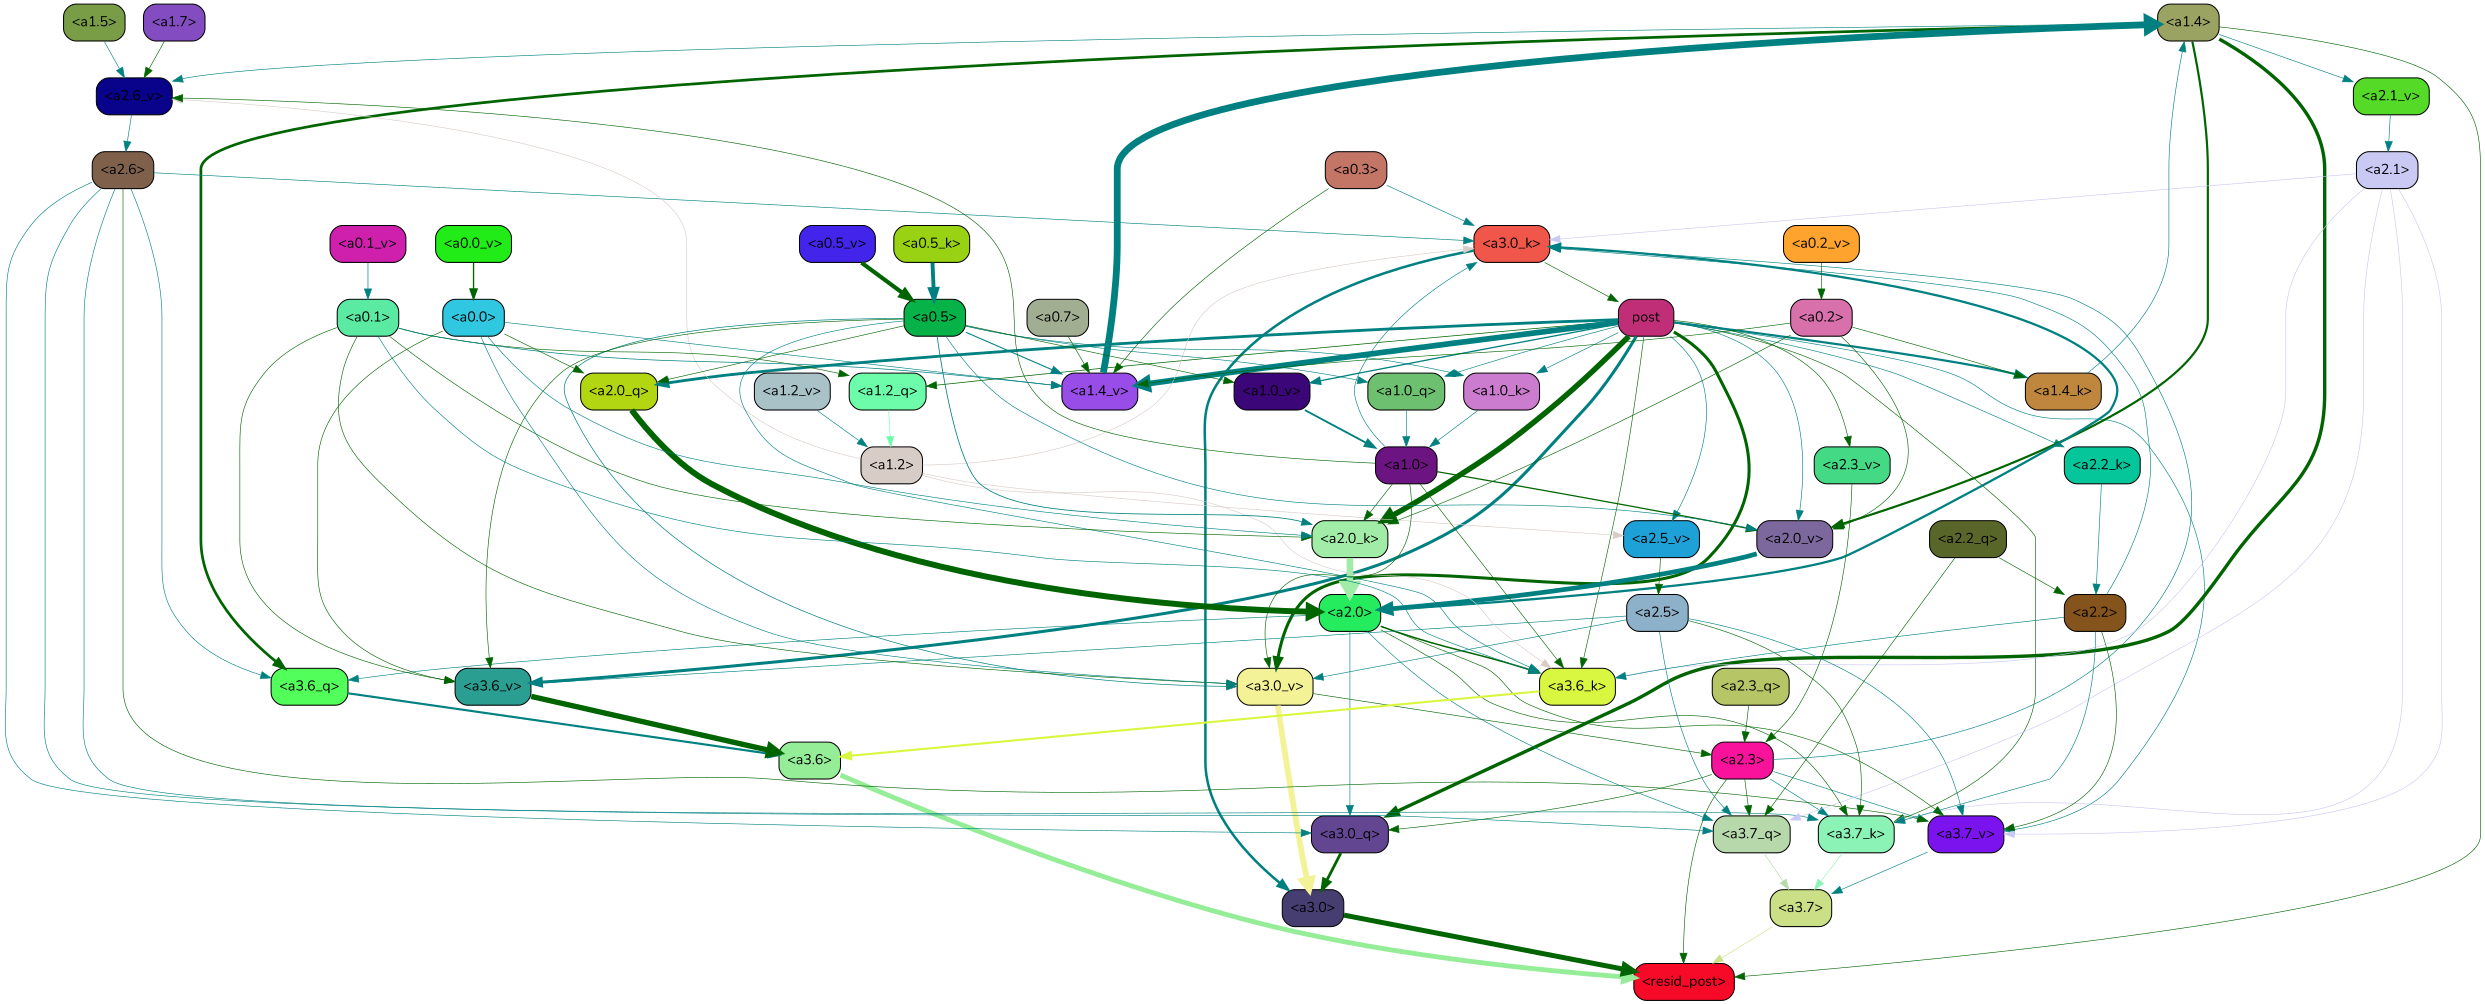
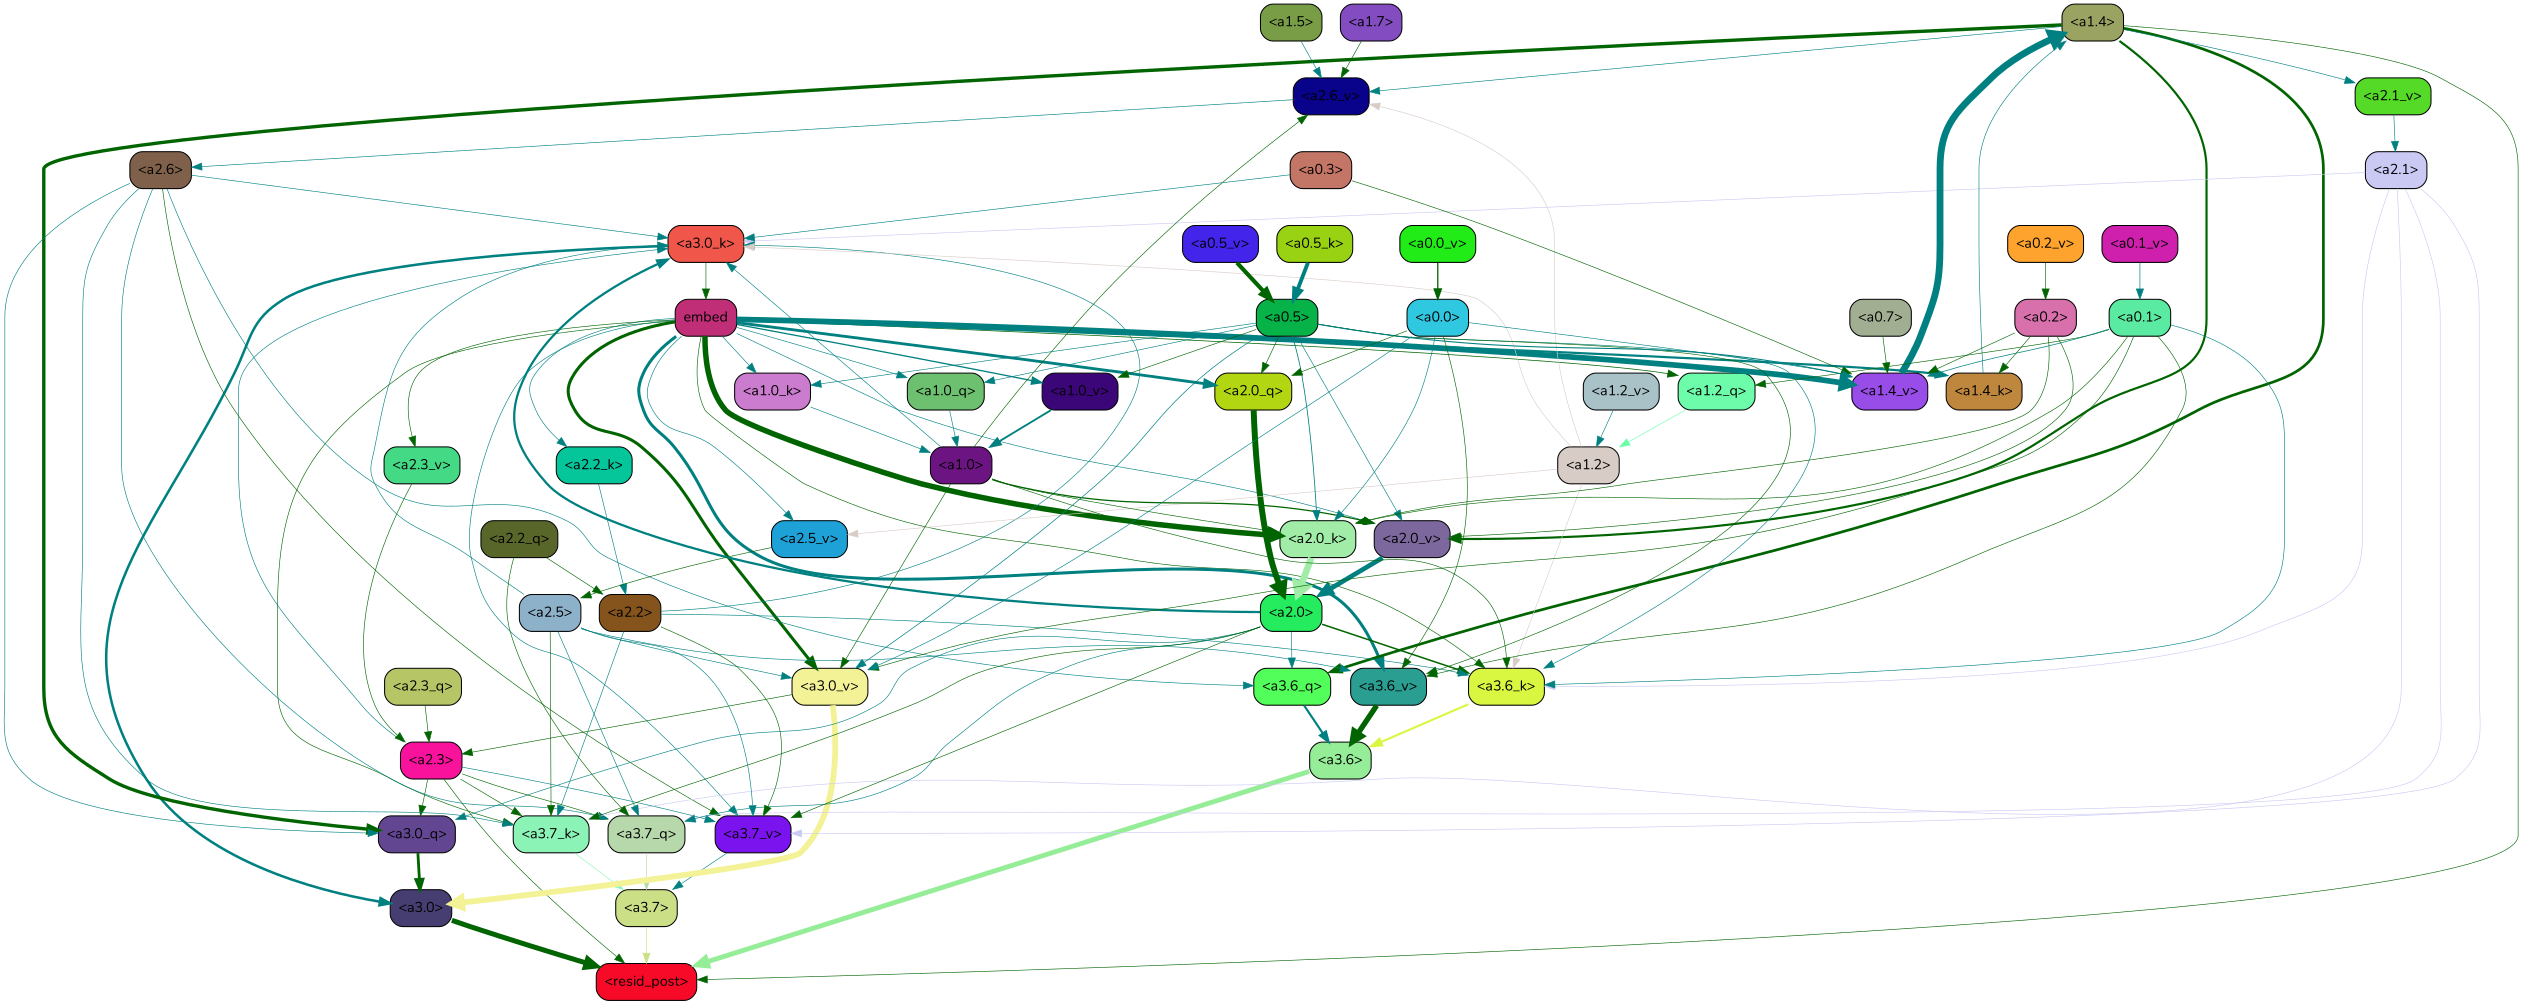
  strict digraph {
    fontname=Nunito
    splines=true
    node [color=black fontname=Nunito shape=box style="filled, rounded"]
    edge [color=teal fontname=Nunito penwidth=0.6]
    "<a3.7>" [fillcolor="#cbe086"]
    "<resid_post>" [fillcolor="#f60a27"]
    "<a3.6>" [fillcolor="#95ed97"]
    "<a3.0>" [fillcolor="#463e71"]
    "<a2.3>" [fillcolor="#f9129b"]
    "<a3.7_q>" [fillcolor="#b6d8ab"]
    "<a3.0_q>" [fillcolor="#634691"]
    "<a3.7_k>" [fillcolor="#8bf3b6"]
    "<a3.0_k>" [fillcolor="#f05649"]
    "<a3.7_v>" [fillcolor="#7a13ee"]
-   embed [fillcolor="#c12e78" label=post]
+   embed [fillcolor="#c12e78"]
    "<a3.0_v>" [fillcolor="#f3f296"]
    "<a1.4>" [fillcolor="#9aa361"]
    "<a3.6_q>" [fillcolor="#52fe59"]
    "<a2.6_v>" [fillcolor="#09028a"]
    "<a2.1_v>" [fillcolor="#54da27"]
    "<a2.0_v>" [fillcolor="#7c689d"]
    "<a2.6>" [fillcolor="#7f614b"]
    "<a2.1>" [fillcolor="#cac9f4"]
    "<a2.0>" [fillcolor="#24ec5e"]
    "<a3.6_k>" [fillcolor="#d9f740"]
    "<a3.6_v>" [fillcolor="#299e91"]
    "<a2.5>" [fillcolor="#8eb1ca"]
    "<a2.2>" [fillcolor="#84541c"]
    "<a2.0_q>" [fillcolor="#b2d712"]
    "<a2.2_k>" [fillcolor="#05c69b"]
    "<a2.0_k>" [fillcolor="#a1eda7"]
    "<a2.5_v>" [fillcolor="#1ea1d6"]
    "<a2.3_v>" [fillcolor="#44d985"]
    "<a1.2_q>" [fillcolor="#6dfdaa"]
    "<a1.0_q>" [fillcolor="#6cc06f"]
    "<a1.4_k>" [fillcolor="#bf873d"]
    "<a1.0_k>" [fillcolor="#cb7ccf"]
    "<a1.4_v>" [fillcolor="#984ce8"]
    "<a1.0_v>" [fillcolor="#3b0677"]
    "<a1.2>" [fillcolor="#d8ccc6"]
    "<a1.0>" [fillcolor="#6c1582"]
    "<a0.5>" [fillcolor="#07b349"]
    "<a0.1>" [fillcolor="#5aeaa2"]
    "<a0.3>" [fillcolor="#c37566"]
    "<a0.0>" [fillcolor="#2fc8e0"]
    "<a2.3_q>" [fillcolor="#b6c666"]
    "<a2.2_q>" [fillcolor="#596629"]
    "<a0.2>" [fillcolor="#d870ac"]
    "<a1.7>" [fillcolor="#834cc1"]
    "<a1.5>" [fillcolor="#789d46"]
    "<a1.2_v>" [fillcolor="#a8c2c8"]
    "<a0.7>" [fillcolor="#a1ae92"]
    "<a0.5_k>" [fillcolor="#98d213"]
    "<a0.5_v>" [fillcolor="#4324eb"]
    "<a0.2_v>" [fillcolor="#fea42e"]
    "<a0.1_v>" [fillcolor="#ce20ac"]
    "<a0.0_v>" [fillcolor="#22ec18"]
    "<a3.7>" -> "<resid_post>" [color="#cbe086"]
    "<a3.6>" -> "<resid_post>" [color="#95ed97" penwidth=4.751612067222595]
    "<a3.0>" -> "<resid_post>" [color=darkgreen penwidth=4.884142994880676]
    "<a2.3>" -> "<resid_post>" [color=darkgreen]
    "<a2.3>" -> "<a3.7_q>" [color=darkgreen]
    "<a2.3>" -> "<a3.0_q>" [color=darkgreen]
-   "<a2.3>" -> "<a3.7_k>"
+   "<a2.3>" -> "<a3.7_k>" [color=darkgreen]
    "<a2.3>" -> "<a3.0_k>"
    "<a2.3>" -> "<a3.7_v>"
    "<a3.7_q>" -> "<a3.7>" [color="#b6d8ab"]
    "<a3.0_q>" -> "<a3.0>" [color=darkgreen penwidth=2.7421876192092896]
    "<a3.7_k>" -> "<a3.7>" [color="#8bf3b6"]
    "<a3.0_k>" -> "<a3.0>" [penwidth=2.476402521133423]
    "<a3.0_k>" -> embed [color=darkgreen]
    "<a3.7_v>" -> "<a3.7>"
    embed -> "<a3.7_k>" [color=darkgreen]
    embed -> "<a3.7_v>"
    embed -> "<a3.0_v>" [color=darkgreen penwidth=2.972973108291626]
    embed -> "<a2.0_v>"
    embed -> "<a3.6_k>" [color=darkgreen]
    embed -> "<a3.6_v>" [penwidth=2.9582033157348633]
    embed -> "<a2.0_q>" [penwidth=2.7699792869389057]
    embed -> "<a2.2_k>"
    embed -> "<a2.0_k>" [color=darkgreen penwidth=5.362775564193726]
    embed -> "<a2.5_v>"
    embed -> "<a2.3_v>" [color=darkgreen]
    embed -> "<a1.2_q>" [color=darkgreen penwidth=0.7193574905395508]
    embed -> "<a1.0_q>"
    embed -> "<a1.4_k>" [penwidth=2.147887945175171]
    embed -> "<a1.0_k>"
    embed -> "<a1.4_v>" [penwidth=5.545122385025024]
    embed -> "<a1.0_v>" [penwidth=1.26444411277771]
    "<a3.0_v>" -> "<a3.0>" [color="#f3f296" penwidth=5.652270674705505]
    "<a3.0_v>" -> "<a2.3>" [color=darkgreen]
    "<a1.4>" -> "<resid_post>" [color=darkgreen]
    "<a1.4>" -> "<a3.0_q>" [color=darkgreen penwidth=3.3040847778320312]
    "<a1.4>" -> "<a3.6_q>" [color=darkgreen penwidth=2.6469622254371643]
    "<a1.4>" -> "<a2.6_v>"
    "<a1.4>" -> "<a2.1_v>"
    "<a1.4>" -> "<a2.0_v>" [color=darkgreen penwidth=2.1286070346832275]
    "<a3.6_q>" -> "<a3.6>" [penwidth=2.091020345687866]
    "<a2.6_v>" -> "<a2.6>"
    "<a2.1_v>" -> "<a2.1>"
    "<a2.0_v>" -> "<a2.0>" [penwidth=4.5950857400894165]
    "<a2.6>" -> "<a3.7_q>"
    "<a2.6>" -> "<a3.0_q>"
    "<a2.6>" -> "<a3.7_k>"
    "<a2.6>" -> "<a3.0_k>"
    "<a2.6>" -> "<a3.7_v>" [color=darkgreen]
    "<a2.6>" -> "<a3.6_q>"
    "<a2.1>" -> "<a3.7_q>" [color="#cac9f4"]
    "<a2.1>" -> "<a3.7_k>" [color="#cac9f4"]
    "<a2.1>" -> "<a3.0_k>" [color="#cac9f4"]
    "<a2.1>" -> "<a3.7_v>" [color="#cac9f4"]
    "<a2.1>" -> "<a3.6_k>" [color="#cac9f4"]
    "<a2.0>" -> "<a3.7_q>"
    "<a2.0>" -> "<a3.0_q>"
    "<a2.0>" -> "<a3.7_k>" [color=darkgreen]
    "<a2.0>" -> "<a3.0_k>" [penwidth=2.2137351036071777]
    "<a2.0>" -> "<a3.7_v>" [color=darkgreen]
    "<a2.0>" -> "<a3.6_q>"
    "<a2.0>" -> "<a3.6_k>" [color=darkgreen penwidth=1.4757367372512817]
    "<a3.6_k>" -> "<a3.6>" [color="#d9f740" penwidth=2.048597991466522]
    "<a3.6_v>" -> "<a3.6>" [color=darkgreen penwidth=5.2550448179244995]
    "<a2.5>" -> "<a3.7_q>"
    "<a2.5>" -> "<a3.7_k>" [color=darkgreen]
+   "<a2.5>" -> "<a3.0_k>"
    "<a2.5>" -> "<a3.7_v>"
    "<a2.5>" -> "<a3.0_v>"
    "<a2.5>" -> "<a3.6_v>"
    "<a2.2>" -> "<a3.7_k>"
    "<a2.2>" -> "<a3.0_k>"
    "<a2.2>" -> "<a3.7_v>" [color=darkgreen]
    "<a2.2>" -> "<a3.6_k>"
    "<a2.0_q>" -> "<a2.0>" [color=darkgreen penwidth=5.819834470748901]
    "<a2.2_k>" -> "<a2.2>"
    "<a2.0_k>" -> "<a2.0>" [color="#a1eda7" penwidth=6.470837593078613]
    "<a2.5_v>" -> "<a2.5>" [color=darkgreen]
    "<a2.3_v>" -> "<a2.3>" [color=darkgreen]
    "<a1.2_q>" -> "<a1.2>" [color="#6dfdaa"]
    "<a1.0_q>" -> "<a1.0>"
    "<a1.4_k>" -> "<a1.4>"
    "<a1.0_k>" -> "<a1.0>"
    "<a1.4_v>" -> "<a1.4>" [penwidth=6.635385513305664]
    "<a1.0_v>" -> "<a1.0>" [penwidth=1.807669460773468]
    "<a1.2>" -> "<a3.0_k>" [color="#d8ccc6"]
    "<a1.2>" -> "<a2.6_v>" [color="#d8ccc6"]
    "<a1.2>" -> "<a3.6_k>" [color="#d8ccc6"]
    "<a1.2>" -> "<a2.5_v>" [color="#d8ccc6"]
    "<a1.0>" -> "<a3.0_k>"
    "<a1.0>" -> "<a3.0_v>" [color=darkgreen]
    "<a1.0>" -> "<a2.6_v>" [color=darkgreen]
    "<a1.0>" -> "<a2.0_v>" [color=darkgreen penwidth=1.2240618467330933]
    "<a1.0>" -> "<a3.6_k>" [color=darkgreen]
    "<a1.0>" -> "<a2.0_k>" [color=darkgreen]
    "<a0.5>" -> "<a3.0_v>" [penwidth=0.6790935099124908]
    "<a0.5>" -> "<a2.0_v>"
    "<a0.5>" -> "<a3.6_k>"
    "<a0.5>" -> "<a3.6_v>" [color=darkgreen]
    "<a0.5>" -> "<a2.0_q>" [color=darkgreen]
    "<a0.5>" -> "<a2.0_k>" [penwidth=0.7897988557815552]
    "<a0.5>" -> "<a1.0_q>"
    "<a0.5>" -> "<a1.0_k>"
    "<a0.5>" -> "<a1.4_v>" [penwidth=1.0479987859725952]
    "<a0.5>" -> "<a1.0_v>" [color=darkgreen]
    "<a0.1>" -> "<a3.0_v>" [color=darkgreen]
    "<a0.1>" -> "<a3.6_k>"
    "<a0.1>" -> "<a3.6_v>" [color=darkgreen]
    "<a0.1>" -> "<a2.0_k>" [color=darkgreen]
    "<a0.1>" -> "<a1.2_q>" [color=darkgreen]
    "<a0.1>" -> "<a1.4_v>" [penwidth=0.7031502723693848]
    "<a0.3>" -> "<a3.0_k>"
    "<a0.3>" -> "<a1.4_v>" [color=darkgreen]
    "<a0.0>" -> "<a3.0_v>"
    "<a0.0>" -> "<a3.6_v>" [color=darkgreen]
    "<a0.0>" -> "<a2.0_q>" [color=darkgreen]
    "<a0.0>" -> "<a2.0_k>"
    "<a0.0>" -> "<a1.4_v>"
    "<a2.3_q>" -> "<a2.3>" [color=darkgreen]
    "<a2.2_q>" -> "<a3.7_q>" [color=darkgreen]
    "<a2.2_q>" -> "<a2.2>" [color=darkgreen]
    "<a0.2>" -> "<a2.0_v>" [color=darkgreen]
    "<a0.2>" -> "<a2.0_k>" [color=darkgreen]
    "<a0.2>" -> "<a1.4_k>" [color=darkgreen]
    "<a0.2>" -> "<a1.4_v>" [color=darkgreen]
    "<a1.7>" -> "<a2.6_v>" [color=darkgreen]
    "<a1.5>" -> "<a2.6_v>"
    "<a1.2_v>" -> "<a1.2>"
    "<a0.7>" -> "<a1.4_v>" [color=darkgreen]
    "<a0.5_k>" -> "<a0.5>" [penwidth=3.780391812324524]
    "<a0.5_v>" -> "<a0.5>" [color=darkgreen penwidth=4.0294036865234375]
    "<a0.2_v>" -> "<a0.2>" [color=darkgreen]
    "<a0.1_v>" -> "<a0.1>" [penwidth=0.6631441116333008]
    "<a0.0_v>" -> "<a0.0>" [color=darkgreen penwidth=1.2803640365600586]
  }
